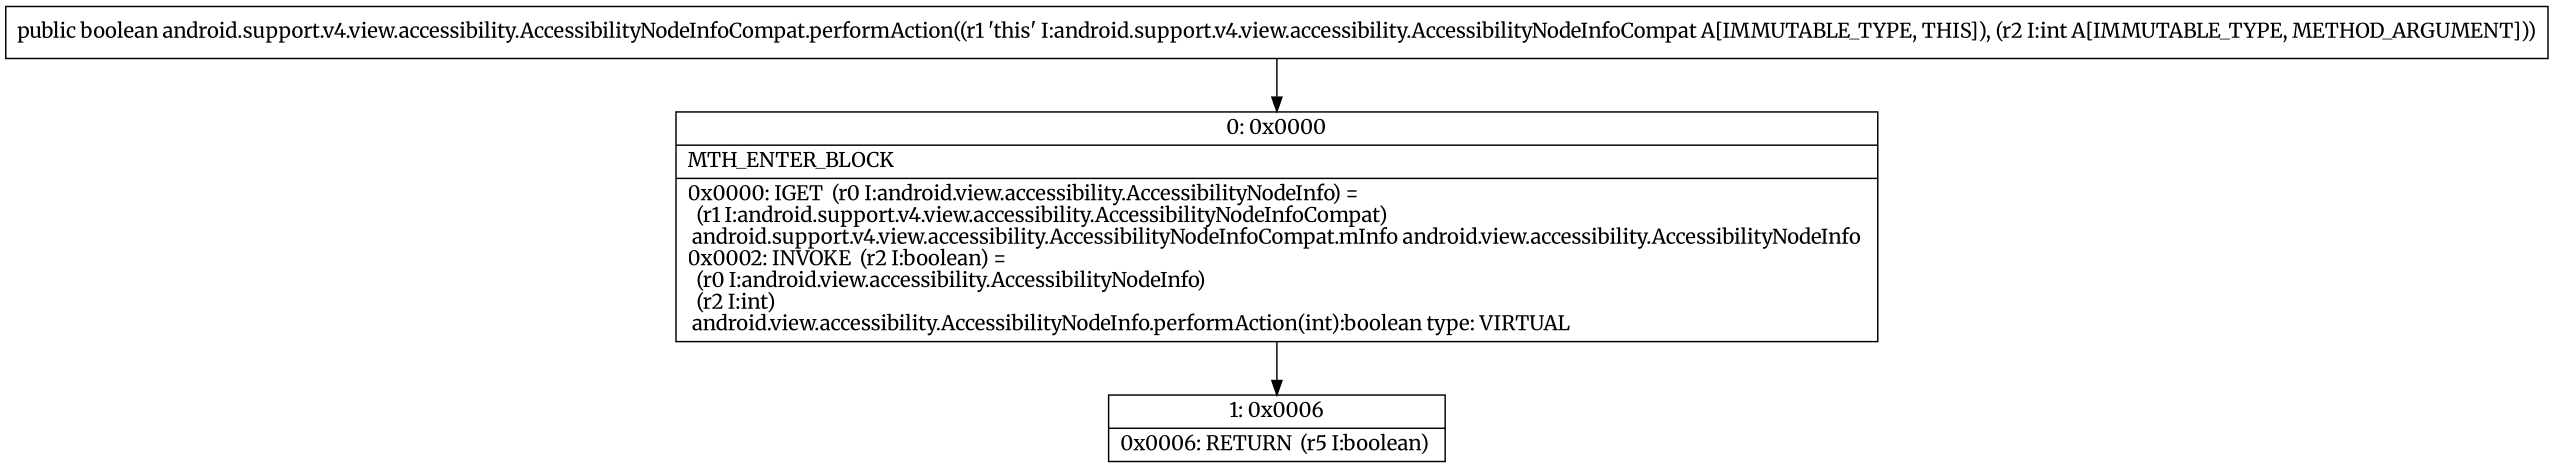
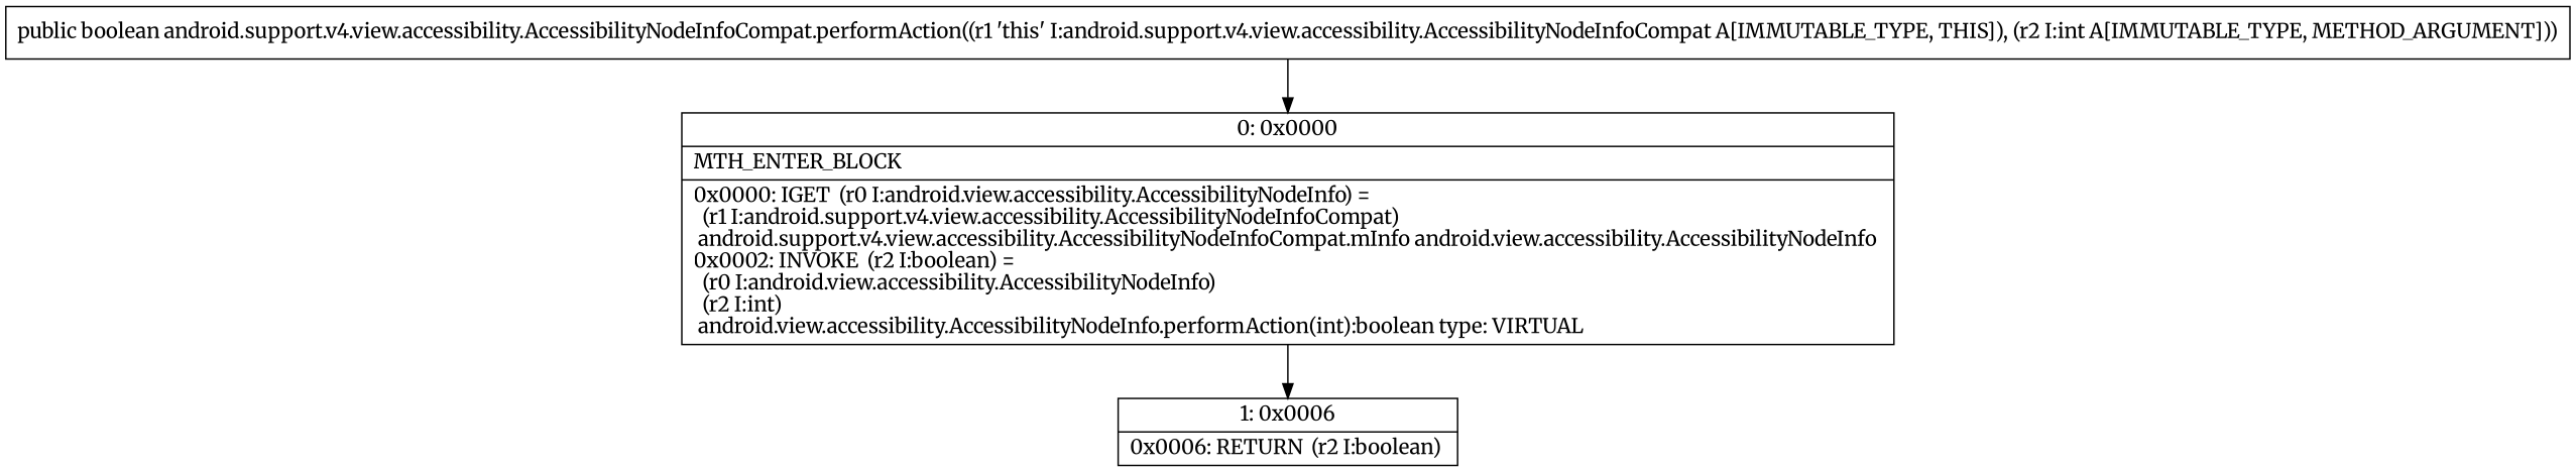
  digraph {
    fontname=Merriweather
    node [shape=record fontname=Merriweather]
    edge [fontname=Merriweather]
    n1 [label="{0\:\ 0x0000|MTH_ENTER_BLOCK\l|0x0000: IGET  (r0 I:android.view.accessibility.AccessibilityNodeInfo) = \l  (r1 I:android.support.v4.view.accessibility.AccessibilityNodeInfoCompat)\l android.support.v4.view.accessibility.AccessibilityNodeInfoCompat.mInfo android.view.accessibility.AccessibilityNodeInfo \l0x0002: INVOKE  (r2 I:boolean) = \l  (r0 I:android.view.accessibility.AccessibilityNodeInfo)\l  (r2 I:int)\l android.view.accessibility.AccessibilityNodeInfo.performAction(int):boolean type: VIRTUAL \l}"]
-   n2 [label="{1\:\ 0x0006|0x0006: RETURN  (r5 I:boolean) \l}"]
+   n2 [label="{1\:\ 0x0006|0x0006: RETURN  (r2 I:boolean) \l}"]
    n3 [label="{public boolean android.support.v4.view.accessibility.AccessibilityNodeInfoCompat.performAction((r1 'this' I:android.support.v4.view.accessibility.AccessibilityNodeInfoCompat A[IMMUTABLE_TYPE, THIS]), (r2 I:int A[IMMUTABLE_TYPE, METHOD_ARGUMENT])) }"]
    n1 -> n2
    n3 -> n1
  }
